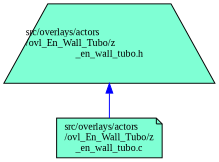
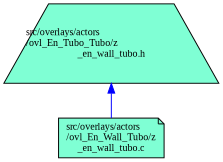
  digraph {
    fontname="Liberation Serif"
    node [color=black fillcolor=aquamarine fontname="Liberation Serif" fontsize=10 style=filled]
-   n1 [fontcolor=black height=0.2 label="src/overlays/actors\l/ovl_En_Wall_Tubo/z\l_en_wall_tubo.h" shape=trapezium width=0.4]
+   n1 [fontcolor=black height=0.2 label="src/overlays/actors\l/ovl_En_Tubo_Tubo/z\l_en_wall_tubo.h" shape=trapezium width=0.4]
    n2 [height=0.2 label="src/overlays/actors\l/ovl_En_Wall_Tubo/z\l_en_wall_tubo.c" shape=note width=0.4]
    n1 -> n2 [color=blue dir=back fontname="Liberation Serif" fontsize=10 labelfontname=Helvetica labelfontsize=10 style=solid]
  }
